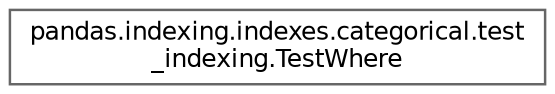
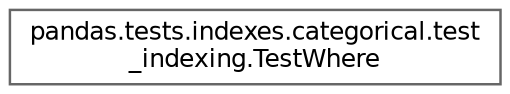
  digraph {
    rankdir=TB
-   n1 [color=grey40 fillcolor=white fontname=Helvetica fontsize=10 height=0.2 label="pandas.indexing.indexes.categorical.test\l_indexing.TestWhere" shape=box style=filled width=0.4]
+   n1 [color=grey40 fillcolor=white fontname=Helvetica fontsize=10 height=0.2 label="pandas.tests.indexes.categorical.test\l_indexing.TestWhere" shape=box style=filled width=0.4]
  }
